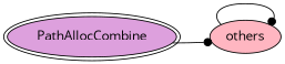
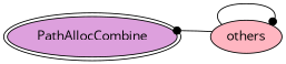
  digraph {
    rankdir=LR
    fontname="Open Sans"
    node [style=filled fontname="Open Sans"]
    edge [arrowhead=dot fontname="Open Sans"]
    n1 [fillcolor=plum label=PathAllocCombine peripheries=2]
    n2 [fillcolor=lightpink label=others]
-   n1 -> n2
+   n2 -> n1
    n2 -> n2
  }
